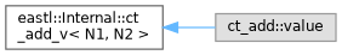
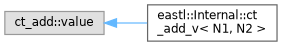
  digraph {
    rankdir=LR
    node [fontname=Helvetica fontsize=10 shape=box style=filled]
    n1 [color=grey60 fillcolor="#E0E0E0" height=0.2 label="ct_add::value" width=0.4]
    n2 [color=grey40 fillcolor=white height=0.2 label="eastl::Internal::ct\l_add_v\< N1, N2 \>" width=0.4]
-   n2 -> n1 [color=steelblue1 dir=back fontname=Helvetica fontsize=10 labelfontname=Helvetica labelfontsize=10 style=solid]
+   n1 -> n2 [color=steelblue1 dir=back fontname=Helvetica fontsize=10 labelfontname=Helvetica labelfontsize=10 style=solid]
  }
